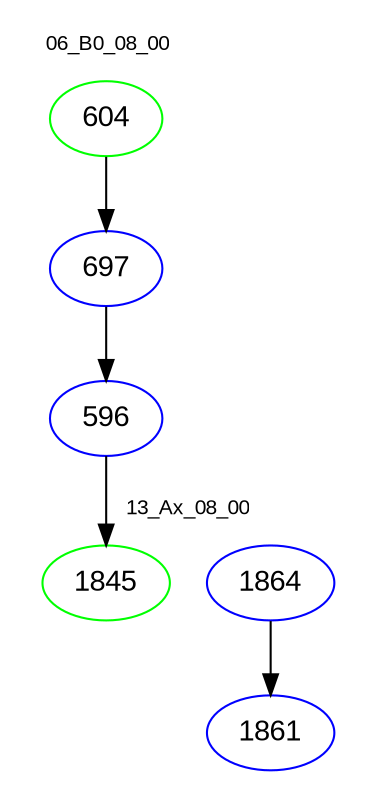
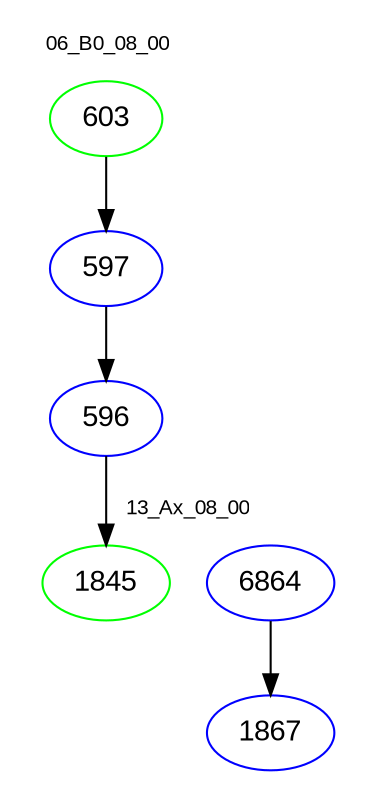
  digraph {
    fontname="Liberation Sans"
    node [color=blue fontname="Liberation Sans"]
    edge [color=black fontname="Liberation Sans"]
-   n1 [label=1864]
+   n1 [label=6864]
    n2 [color=green label=1845]
-   n3 [label=1861]
-   n4 [label=697]
+   n3 [label=1867]
+   n4 [label=597]
    n5 [label=596]
-   n6 [color=green label=604]
+   n6 [color=green label=603]
    subgraph cluster_1 {
      color=white
      fontsize=10
      label="13_Ax_08_00"
      n1
      n2
      n3
    }
    subgraph cluster_2 {
      color=white
      fontsize=10
      label="06_B0_08_00"
      n4
      n5
      n6
    }
    n1 -> n3
    n4 -> n5
    n5 -> n2
    n6 -> n4
  }
